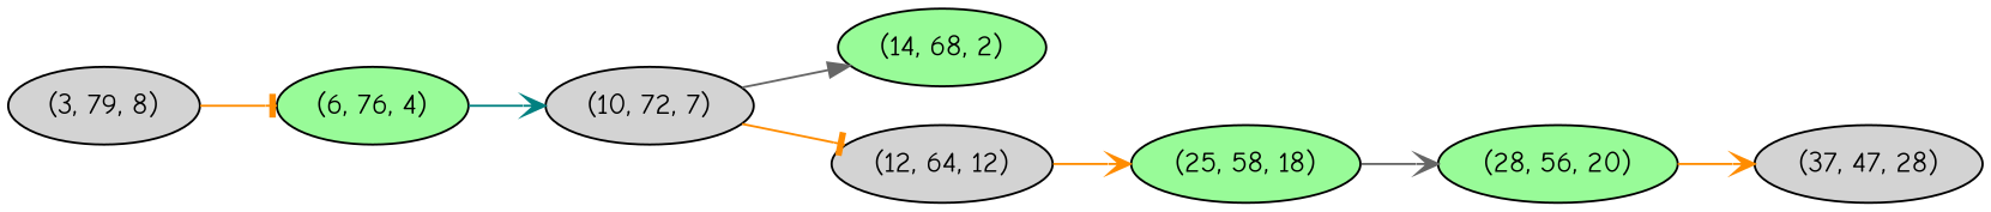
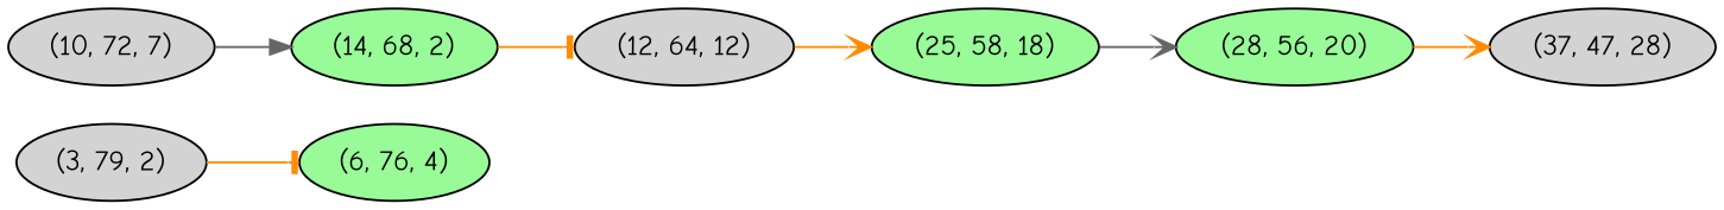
  digraph {
    fontname="Comic Neue"
    rankdir=LR
    node [fillcolor=palegreen fontname="Comic Neue" style=filled]
    edge [arrowhead=vee color=darkorange fontname="Comic Neue"]
    "(6, 76, 4)"
-   "(3, 79, 2)" [fillcolor=lightgrey label="(3, 79, 8)"]
+   "(3, 79, 2)" [fillcolor=lightgrey]
    "(10, 72, 7)" [fillcolor=lightgrey]
    n4 [label="(14, 68, 2)"]
    n5 [fillcolor=lightgrey label="(12, 64, 12)"]
    "(25, 58, 18)"
    "(28, 56, 20)"
    "(37, 47, 28)" [fillcolor=lightgrey]
-   "(6, 76, 4)" -> "(10, 72, 7)" [color=teal]
    "(3, 79, 2)" -> "(6, 76, 4)" [arrowhead=tee]
    "(10, 72, 7)" -> n4 [arrowhead=normal color=gray40]
-   "(10, 72, 7)" -> n5 [arrowhead=tee]
+   n4 -> n5 [arrowhead=tee]
    n5 -> "(25, 58, 18)"
    "(25, 58, 18)" -> "(28, 56, 20)" [color=gray40]
    "(28, 56, 20)" -> "(37, 47, 28)"
  }
